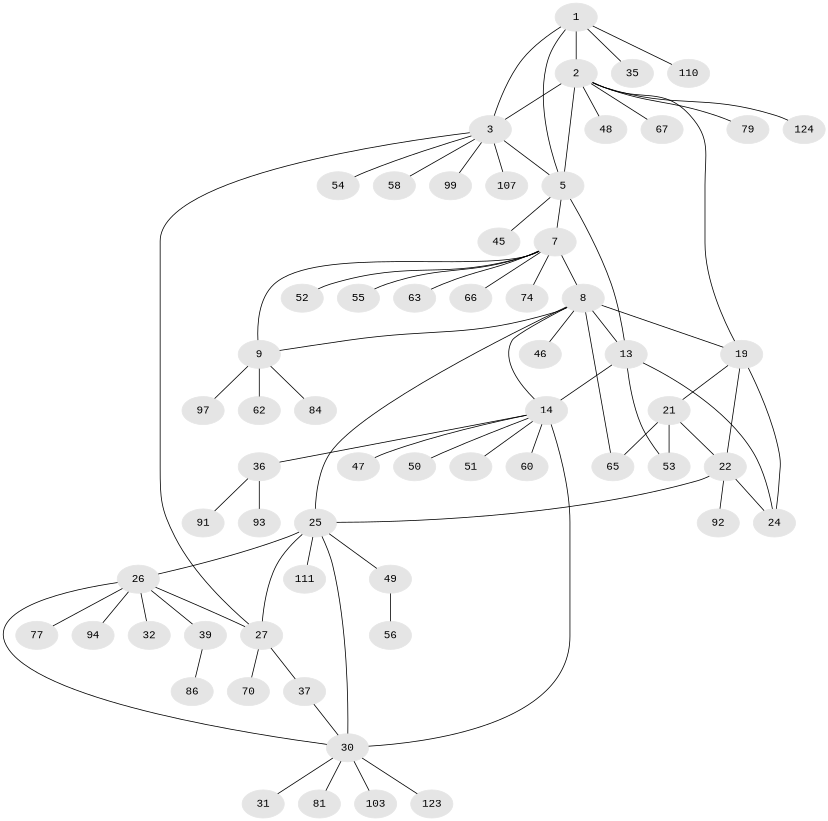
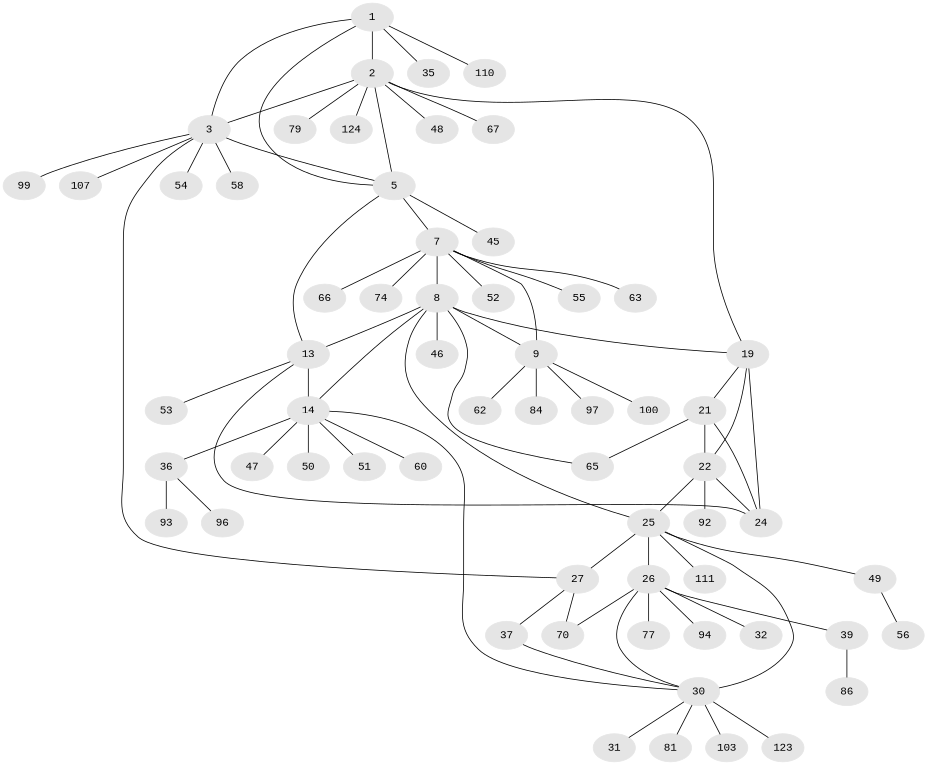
  graph {
    fontname="Liberation Mono"
    node [color=gray90 fontname="Liberation Mono" style=filled]
    edge [fontname="Liberation Mono"]
    2 [super="+4"]
    3 [super="+71"]
    5 [super="+40+72+91+106"]
    19 [super="+120+20"]
    48
    67
    79
    124
    1
    35
    110
    27
    54 [super="+116+118"]
    58 [super="+88"]
    99
    107
    7 [super="+10+34+12"]
    13 [super="+17+38+80"]
    45 [super="+95"]
    24
    21
    22 [super="+23"]
    37
    70
    8 [super="+11+122"]
    9
    52
    55
    63
    66
    74
    14 [super="+18+16+15+78"]
    53
    25 [super="+28+64+112+29"]
    n35 [label=46]
    65
    62
    84
    97
+   100
    30
    36
    47
    50
    51
    60
    26 [super="+33"]
    49 [super="+61"]
    111
    31
    81
    103 [super="+114"]
    123
    93
-   96 [label=91]
+   96
    92
    56 [super="+57+113"]
    32
    39
    77
    94
    86
    2 -- 3 [weight=3]
    2 -- 5 [weight=3]
    2 -- 19 [weight=2]
    2 -- 48
    2 -- 67
    2 -- 79
    2 -- 124
    3 -- 5
    3 -- 27
    3 -- 54
    3 -- 58
    3 -- 99
    3 -- 107
    5 -- 7
    5 -- 13
    5 -- 45
    19 -- 24 [weight=2]
    19 -- 21 [weight=2]
    19 -- 22 [weight=4]
    1 -- 2 [weight=3]
    1 -- 3
    1 -- 5
    1 -- 35
    1 -- 110
    27 -- 37
    27 -- 70
    7 -- 8 [weight=6]
    7 -- 9 [weight=3]
    7 -- 52
    7 -- 55
    7 -- 63
    7 -- 66
    7 -- 74
    13 -- 24
    13 -- 14 [weight=8]
    13 -- 53
-   21 -- 53
+   21 -- 24
    21 -- 22 [weight=2]
    21 -- 65
    22 -- 24 [weight=2]
    22 -- 25
    22 -- 92
    37 -- 30
    8 -- 19
    8 -- 13
    8 -- 9 [weight=2]
    8 -- 14
    8 -- 25
    8 -- n35
    8 -- 65
    9 -- 62
    9 -- 84
    9 -- 97
+   9 -- 100
    14 -- 30
    14 -- 36
    14 -- 47
    14 -- 50
    14 -- 51
    14 -- 60
    25 -- 27 [weight=3]
    25 -- 30 [weight=3]
    25 -- 26 [weight=3]
    25 -- 49
    25 -- 111
    30 -- 31
    30 -- 81
    30 -- 103
    30 -- 123
    36 -- 93
    36 -- 96
-   26 -- 27
+   26 -- 70
    26 -- 30
    26 -- 32
    26 -- 39
    26 -- 77
    26 -- 94
    49 -- 56
    39 -- 86
  }
